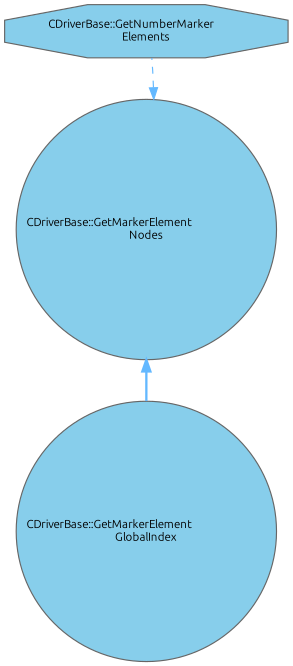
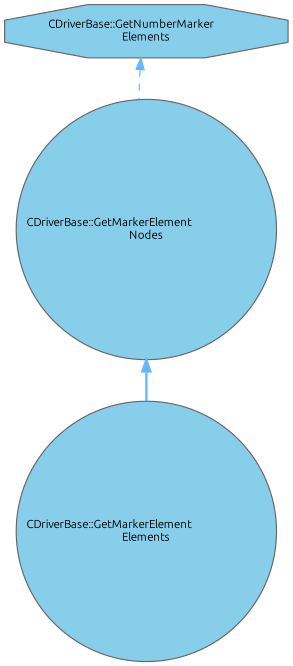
  digraph {
    fontname=Ubuntu
    rankdir=TB
    node [color=gray40 fillcolor=skyblue fontname=Ubuntu fontsize=10 shape=circle style=filled]
    edge [color=steelblue1 dir=back fontname=Ubuntu fontsize=10 labelfontname=Helvetica labelfontsize=10]
    n1 [fontcolor=black height=0.2 label="CDriverBase::GetNumberMarker\lElements" shape=octagon width=0.4]
    n2 [height=0.2 label="CDriverBase::GetMarkerElement\lNodes" width=0.4]
-   n3 [height=0.2 label="CDriverBase::GetMarkerElement\lGlobalIndex" width=0.4]
-   n2 -> n1 [style=dashed]
+   n3 [height=0.2 label="CDriverBase::GetMarkerElement\lElements" width=0.4]
+   n1 -> n2 [style=dashed]
    n2 -> n3 [style=bold]
  }
